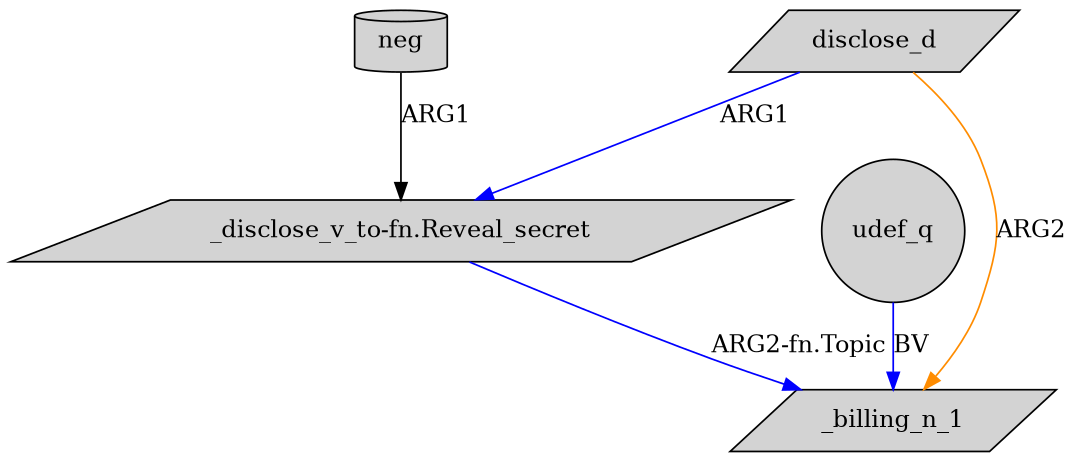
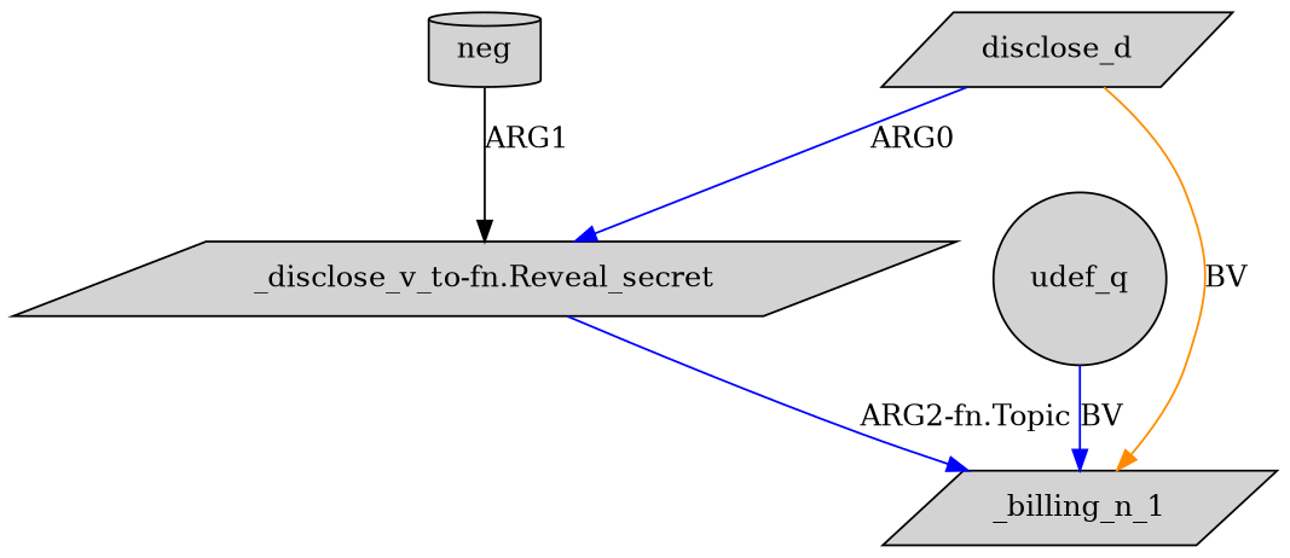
  digraph {
    node [shape=parallelogram style=filled]
    edge [color=blue]
    neg [shape=cylinder]
    "_disclose_v_to-fn.Reveal_secret"
    _billing_n_1
    udef_q [shape=circle]
    n5 [label=disclose_d]
    neg -> "_disclose_v_to-fn.Reveal_secret" [color=black label=ARG1]
    "_disclose_v_to-fn.Reveal_secret" -> _billing_n_1 [label="ARG2-fn.Topic"]
    udef_q -> _billing_n_1 [label=BV]
-   n5 -> "_disclose_v_to-fn.Reveal_secret" [label=ARG1]
-   n5 -> _billing_n_1 [color=darkorange label=ARG2]
+   n5 -> "_disclose_v_to-fn.Reveal_secret" [label=ARG0]
+   n5 -> _billing_n_1 [color=darkorange label=BV]
  }
